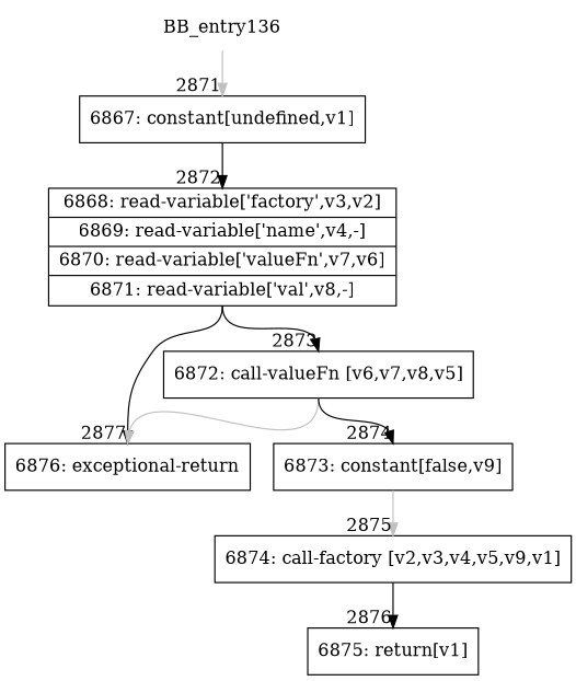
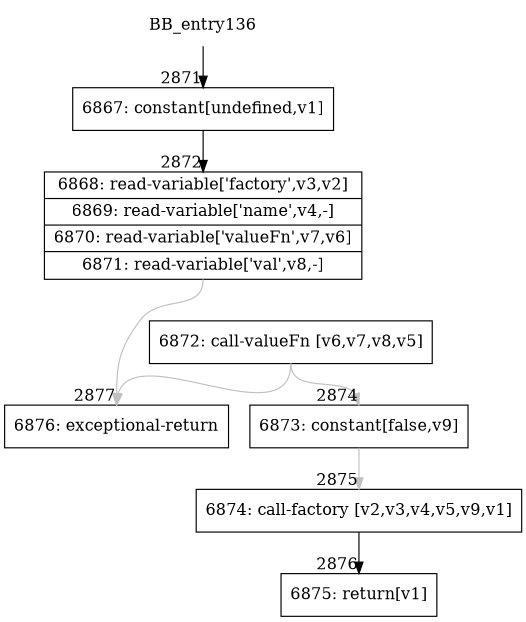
  digraph {
    rankdir=TD
    node [shape=record]
    edge [headport=n tailport=s]
    n1 [label=BB_entry136 shape=none]
    n2 [label="{6867: constant[undefined,v1]}"]
    n3 [label="{6868: read-variable['factory',v3,v2]|6869: read-variable['name',v4,-]|6870: read-variable['valueFn',v7,v6]|6871: read-variable['val',v8,-]}"]
    n4 [label="{6872: call-valueFn [v6,v7,v8,v5]}"]
    n5 [label="{6876: exceptional-return}"]
    n6 [label="{6873: constant[false,v9]}"]
    n7 [label="{6874: call-factory [v2,v3,v4,v5,v9,v1]}"]
    n8 [label="{6875: return[v1]}"]
-   n1 -> n2 [headlabel="    2871" color=gray]
+   n1 -> n2 [headlabel="    2871"]
    n2 -> n3 [headlabel="      2872"]
-   n3 -> n4 [headlabel="      2873"]
-   n3 -> n5 [color=black headlabel="      2877"]
+   n3 -> n5 [color=gray headlabel="      2877"]
    n4 -> n5 [color=gray]
-   n4 -> n6 [headlabel="      2874"]
+   n4 -> n6 [headlabel="      2874" color=gray]
    n6 -> n7 [color=gray headlabel="      2875"]
    n7 -> n8 [headlabel="      2876"]
  }
